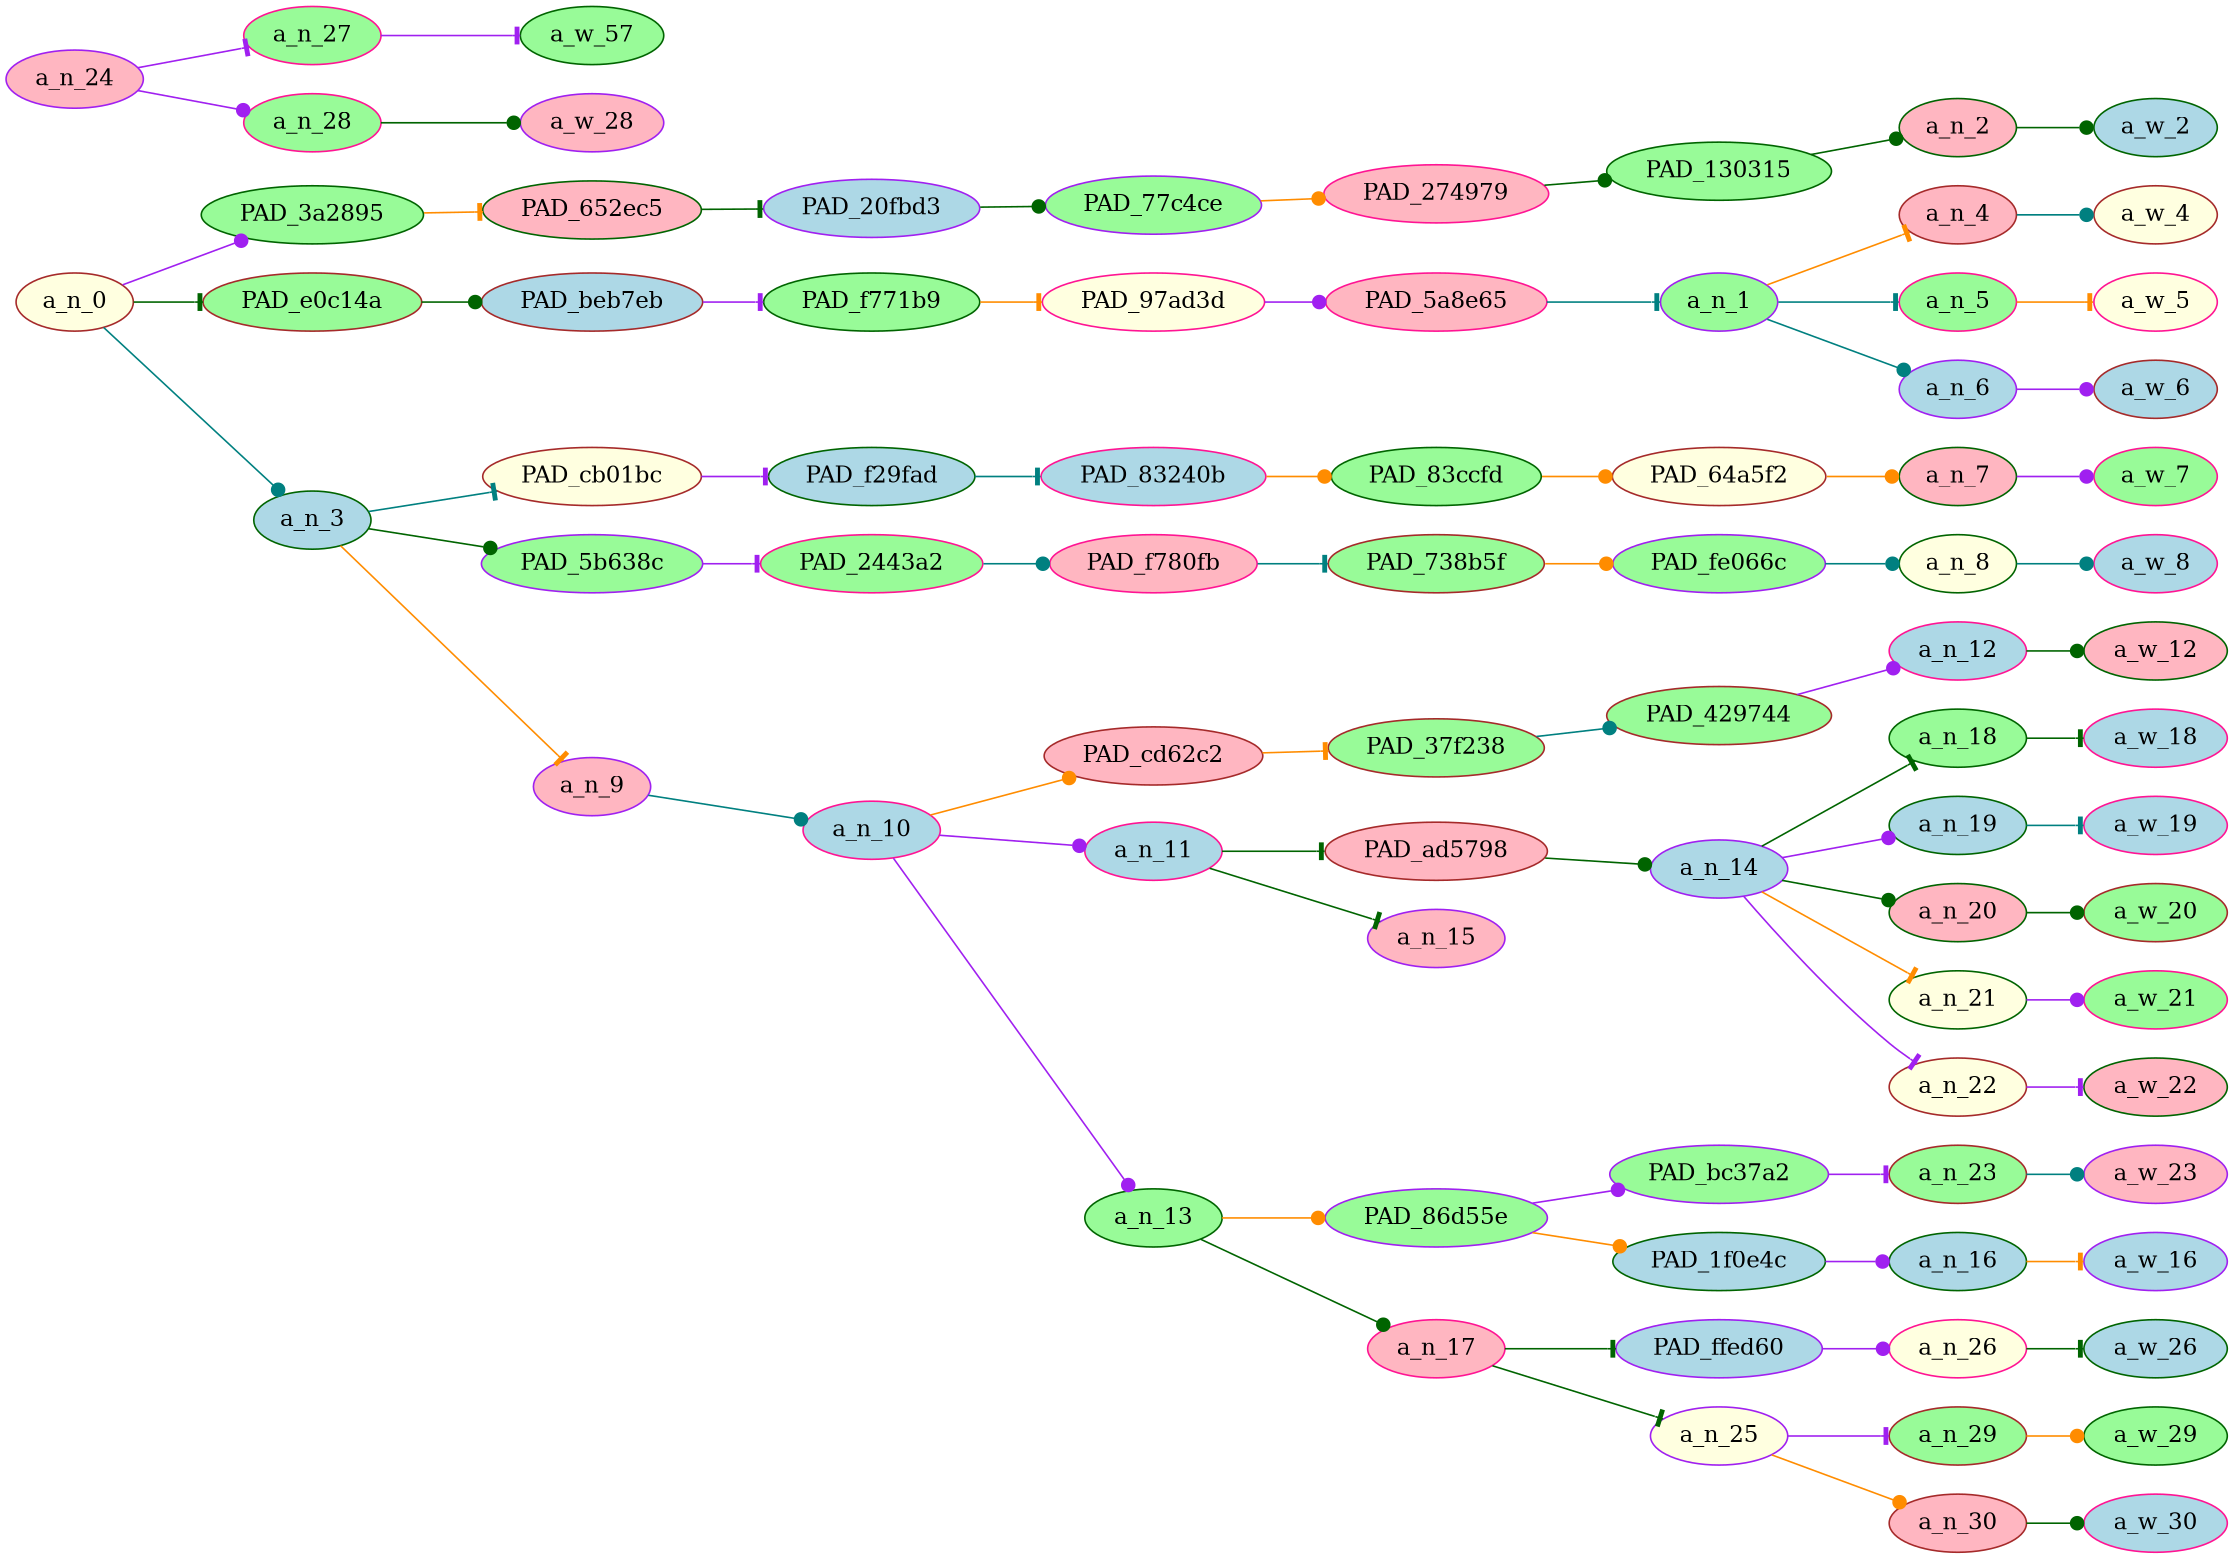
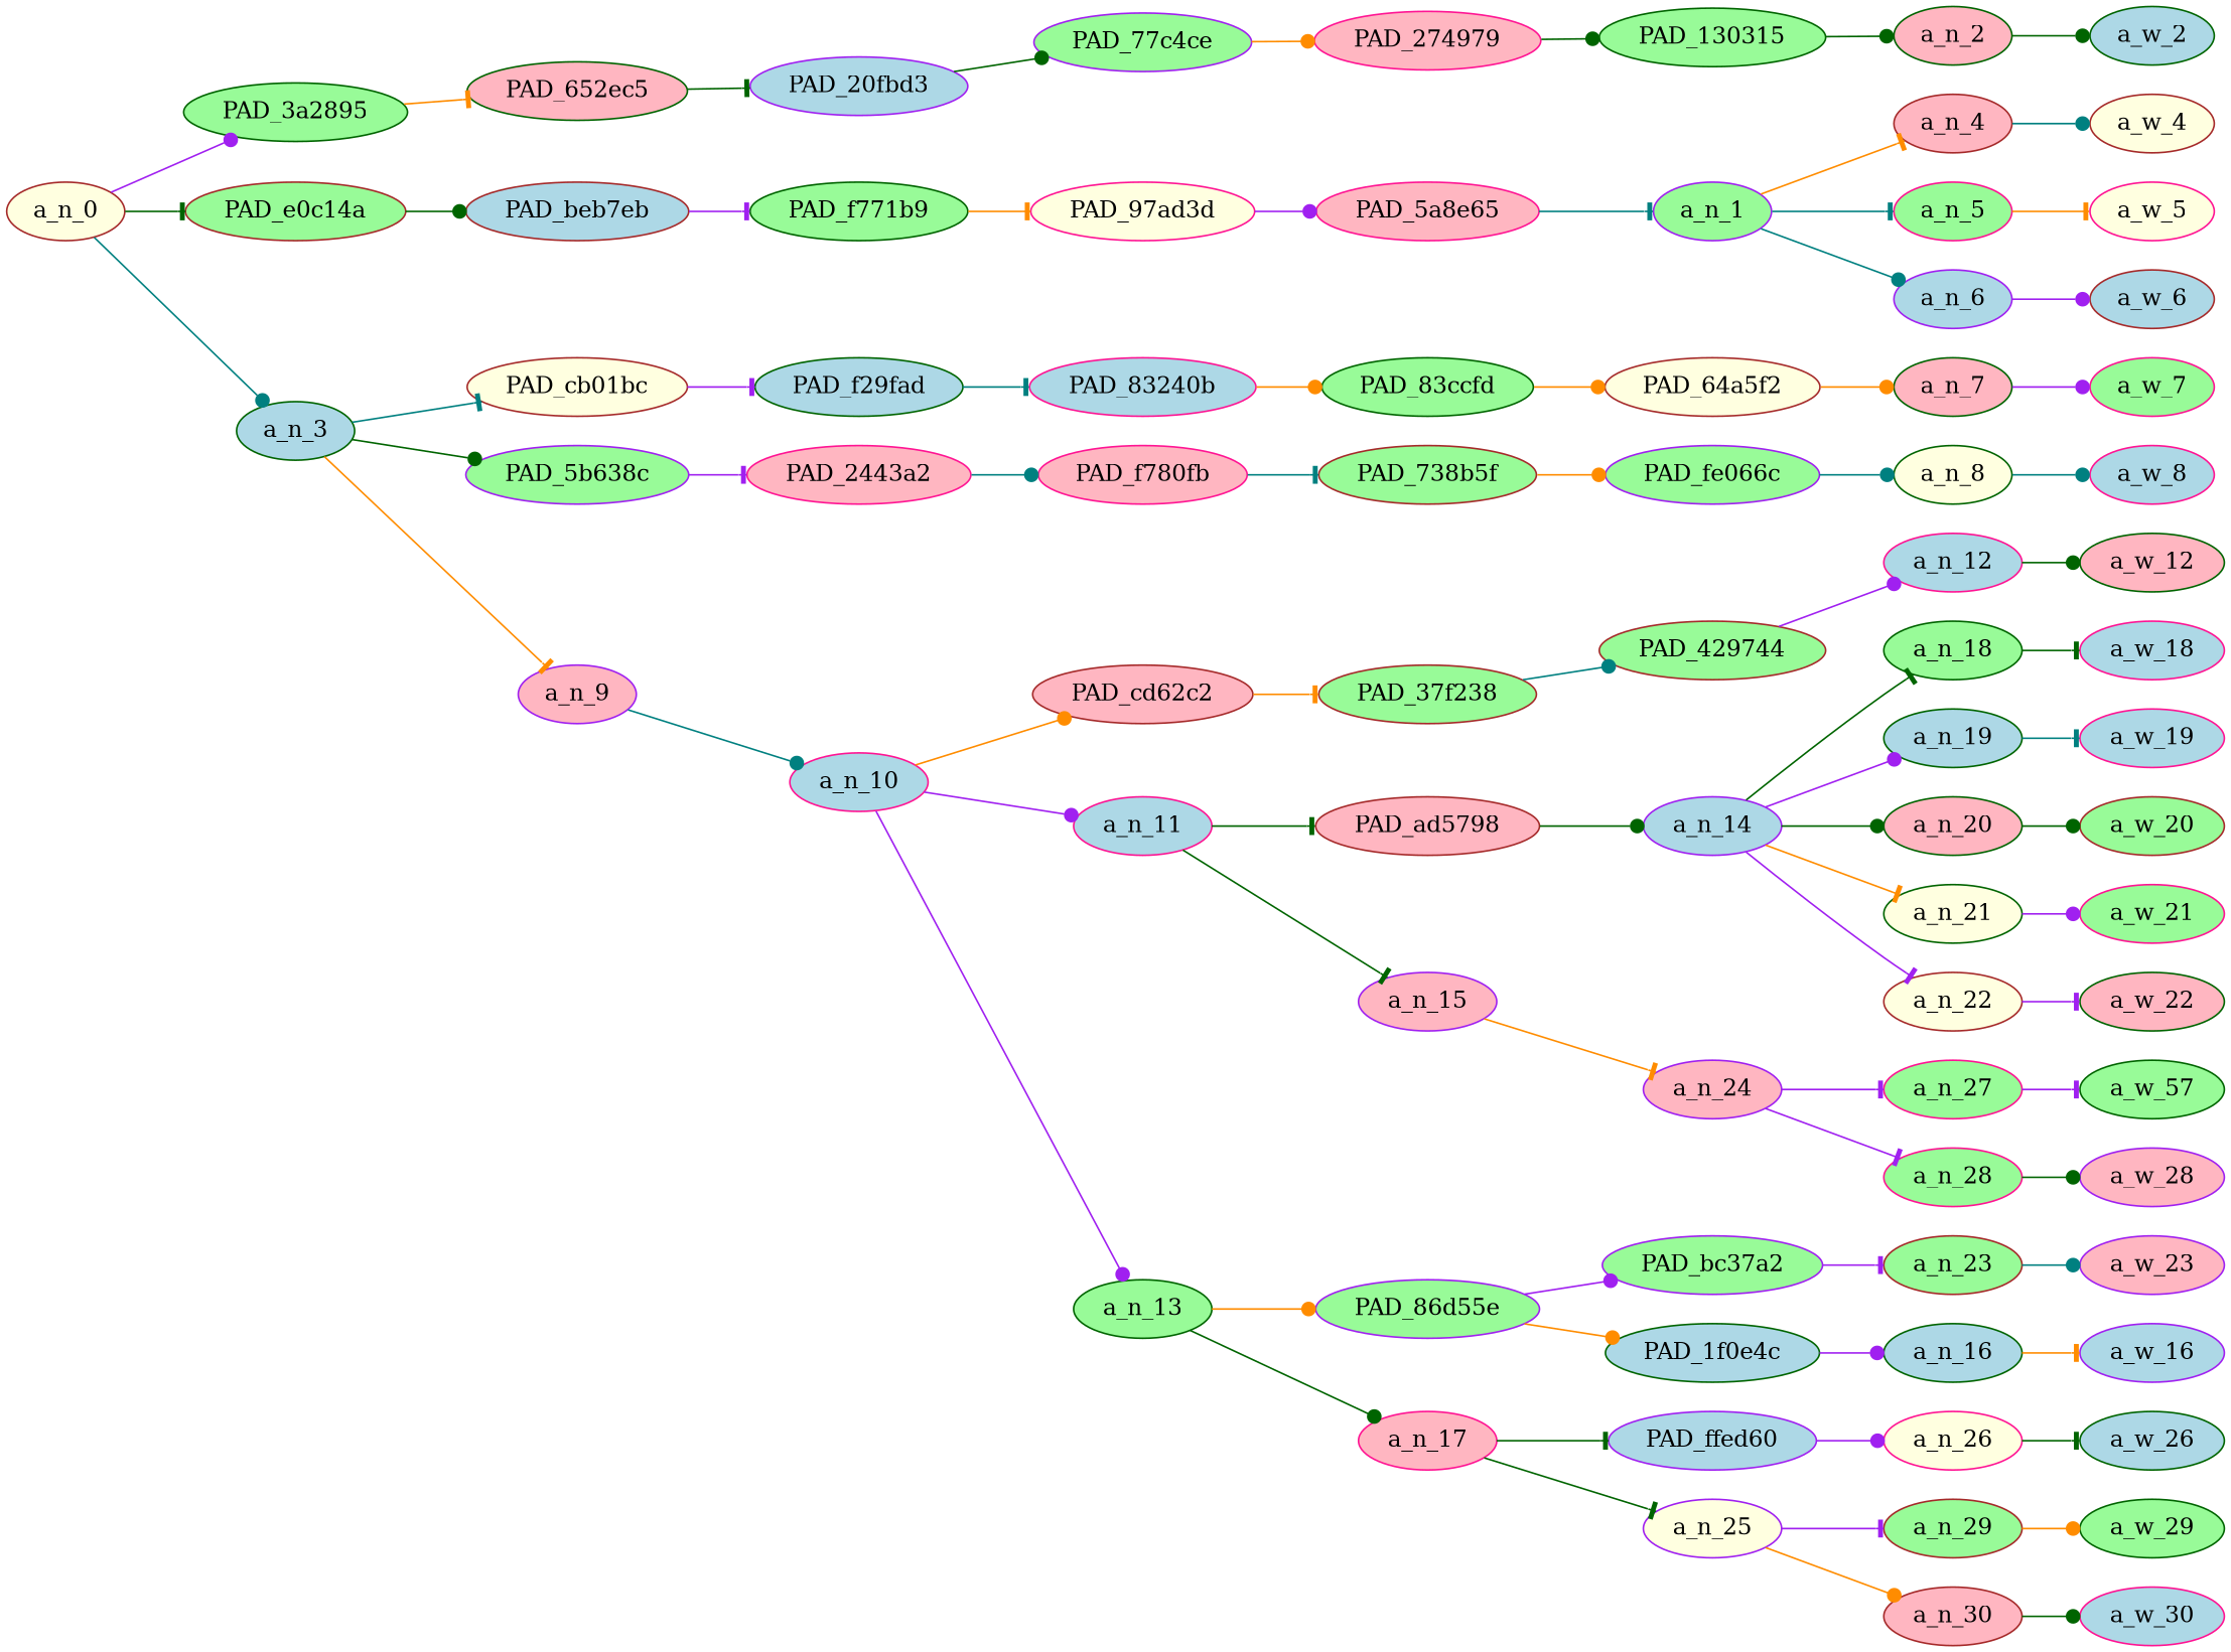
  strict digraph {
    rankdir=LR
    node [color=darkgreen div_dir=-1 fillcolor=palegreen index=0 level=1 style=filled text_span="[3]" value=0.03800321]
    edge [arrowhead=dot color=purple]
    a_n_0 [color=brown div_dir=1 fillcolor=lightyellow level=8 text_span="[0, 1, 2, 3, 4, 5, 6, 7, 8, 9, 10, 11, 12, 13, 14, 15, 16, 17, 18]" value=1.00000001]
    PAD_3a2895 [index=1 level=7]
    n3 [color=brown div_dir=1 label=PAD_e0c14a level=7 text_span="[0, 1, 2]" value=0.24397546]
    a_n_3 [fillcolor=lightblue index=2 level=7 text_span="[4, 5, 6, 7, 8, 9, 10, 11, 12, 13, 14, 15, 16, 17, 18]" value=0.71793018]
    PAD_652ec5 [fillcolor=lightpink index=1 level=6]
    PAD_beb7eb [color=brown div_dir=1 fillcolor=lightblue level=6 text_span="[0, 1, 2]" value=0.24397546]
    PAD_cb01bc [color=brown fillcolor=lightyellow index=2 level=6 text_span="[4]" value=0.03679803]
    PAD_5b638c [color=purple div_dir=1 index=3 level=6 text_span="[5]" value=0.05486299]
    a_n_9 [color=purple fillcolor=lightpink index=4 level=6 text_span="[6, 7, 8, 9, 10, 11, 12, 13, 14, 15, 16, 17, 18]" value=0.62624525]
    PAD_20fbd3 [color=purple fillcolor=lightblue index=1 level=5]
    PAD_f771b9 [div_dir=1 level=5 text_span="[0, 1, 2]" value=0.24397546]
    PAD_f29fad [fillcolor=lightblue index=2 level=5 text_span="[4]" value=0.03679803]
-   PAD_2443a2 [color=deeppink div_dir=1 index=3 level=5 text_span="[5]" value=0.05486299]
+   PAD_2443a2 [color=deeppink div_dir=1 fillcolor=lightpink index=3 level=5 text_span="[5]" value=0.05486299]
    a_n_10 [color=deeppink fillcolor=lightblue index=4 level=5 text_span="[6, 7, 8, 9, 10, 11, 12, 13, 14, 15, 16, 17, 18]" value=0.62620350]
    PAD_77c4ce [color=purple index=1 level=4]
    PAD_274979 [color=deeppink fillcolor=lightpink index=1 level=3]
    PAD_130315 [index=1 level=2]
    a_n_2 [fillcolor=lightpink index=3]
    a_w_2 [div_dir=0 fillcolor=lightblue index=3 level=0 value=instead]
    PAD_97ad3d [color=deeppink div_dir=1 fillcolor=lightyellow level=4 text_span="[0, 1, 2]" value=0.24397546]
    PAD_5a8e65 [color=deeppink div_dir=1 fillcolor=lightpink level=3 text_span="[0, 1, 2]" value=0.24397546]
    a_n_1 [color=purple div_dir=1 level=2 text_span="[0, 1, 2]" value=0.24397546]
    a_n_4 [color=brown div_dir=1 fillcolor=lightpink text_span="[0]" value=0.06023347]
    a_n_5 [color=deeppink div_dir=1 index=1 text_span="[1]" value=0.08365484]
    a_n_6 [color=purple div_dir=1 fillcolor=lightblue index=2 text_span="[2]" value=0.09931422]
    a_w_4 [color=brown div_dir=0 fillcolor=lightyellow level=0 text_span="[0]" value="<user>"]
    a_w_5 [color=deeppink div_dir=0 fillcolor=lightyellow index=1 level=0 text_span="[1]" value="<user>1"]
    a_w_6 [color=brown div_dir=0 fillcolor=lightblue index=2 level=0 text_span="[2]" value="<user>2"]
    PAD_83240b [color=deeppink fillcolor=lightblue index=2 level=4 text_span="[4]" value=0.03679803]
    PAD_f780fb [color=deeppink div_dir=1 fillcolor=lightpink index=3 level=4 text_span="[5]" value=0.05486299]
    PAD_cd62c2 [color=brown fillcolor=lightpink index=5 level=4 text_span="[14]" value=0.04450281]
    a_n_11 [color=deeppink fillcolor=lightblue index=4 level=4 text_span="[6, 7, 8, 9, 10, 11, 12, 13]" value=0.44618818]
    a_n_13 [div_dir=1 index=6 level=4 text_span="[15, 16, 17, 18]" value=0.13547076]
    PAD_83ccfd [index=2 level=3 text_span="[4]" value=0.03679803]
    PAD_64a5f2 [color=brown fillcolor=lightyellow index=2 level=2 text_span="[4]" value=0.03679803]
    a_n_7 [fillcolor=lightpink index=4 text_span="[4]" value=0.03679803]
    a_w_7 [color=deeppink div_dir=0 index=4 level=0 text_span="[4]" value=break]
    PAD_738b5f [color=brown div_dir=1 index=3 level=3 text_span="[5]" value=0.05486299]
    PAD_fe066c [color=purple div_dir=1 index=3 level=2 text_span="[5]" value=0.05486299]
    a_n_8 [div_dir=1 fillcolor=lightyellow index=5 text_span="[5]" value=0.05486299]
    a_w_8 [color=deeppink div_dir=0 fillcolor=lightblue index=5 level=0 text_span="[5]" value=pakistan]
    PAD_37f238 [color=brown index=6 level=3 text_span="[14]" value=0.04450281]
    PAD_ad5798 [color=brown fillcolor=lightpink index=4 level=3 text_span="[6, 7, 8, 9, 10]" value=0.35271029]
    a_n_15 [color=purple div_dir=1 fillcolor=lightpink index=5 level=3 text_span="[11, 12, 13]" value=0.09344544]
    PAD_86d55e [color=purple index=7 level=3 text_span="[15]" value=0.03060680]
    a_n_17 [color=deeppink div_dir=1 fillcolor=lightpink index=8 level=3 text_span="[16, 17, 18]" value=0.10483484]
    n47 [color=brown index=7 label=PAD_429744 level=2 text_span="[14]" value=0.04450281]
    a_n_14 [color=purple fillcolor=lightblue index=4 level=2 text_span="[6, 7, 8, 9, 10]" value=0.35271029]
    a_n_24 [color=purple div_dir=1 fillcolor=lightpink index=6 level=2 text_span="[12, 13]" value=0.06104704]
    PAD_bc37a2 [color=purple index=5 level=2 text_span="[11]" value=0.03236760]
    PAD_1f0e4c [fillcolor=lightblue index=8 level=2 text_span="[15]" value=0.03060680]
    PAD_ffed60 [color=purple div_dir=1 fillcolor=lightblue index=10 level=2 text_span="[18]" value=0.04290067]
    a_n_25 [color=purple fillcolor=lightyellow index=9 level=2 text_span="[16, 17]" value=0.06188600]
    a_n_12 [color=deeppink fillcolor=lightblue index=14 text_span="[14]" value=0.04450281]
    a_w_12 [div_dir=0 fillcolor=lightpink index=14 level=0 text_span="[14]" value=i]
    a_n_18 [index=6 text_span="[6]" value=0.03588527]
    a_n_19 [fillcolor=lightblue index=7 text_span="[7]" value=0.06267852]
    a_n_20 [fillcolor=lightpink index=8 text_span="[8]" value=0.10290896]
    a_n_21 [fillcolor=lightyellow index=9 text_span="[9]" value=0.08297009]
    a_n_22 [color=brown div_dir=1 fillcolor=lightyellow index=10 text_span="[10]" value=0.06820204]
    a_n_23 [color=brown index=11 text_span="[11]" value=0.03236760]
    a_n_27 [color=deeppink div_dir=1 index=12 text_span="[12]" value=0.02167827]
    a_n_28 [color=deeppink div_dir=1 index=13 text_span="[13]" value=0.03932091]
    a_w_18 [color=deeppink div_dir=0 fillcolor=lightblue index=6 level=0 text_span="[6]" value=no]
    a_w_19 [color=deeppink div_dir=0 fillcolor=lightblue index=7 level=0 text_span="[7]" value=illegal]
    a_w_20 [color=brown div_dir=0 index=8 level=0 text_span="[8]" value=pak]
    a_w_21 [color=deeppink div_dir=0 index=9 level=0 text_span="[9]" value=muslim]
    a_w_22 [div_dir=0 fillcolor=lightpink index=10 level=0 text_span="[10]" value=immigrants]
    a_w_23 [color=purple div_dir=0 fillcolor=lightpink index=11 level=0 text_span="[11]" value=allowed]
    n70 [div_dir=0 index=12 label=a_w_57 level=0 text_span="[12]" value=in]
    a_w_28 [color=purple div_dir=0 fillcolor=lightpink index=13 level=0 text_span="[13]" value=india]
    a_n_16 [fillcolor=lightblue index=15 text_span="[15]" value=0.03060680]
    a_n_26 [color=deeppink div_dir=1 fillcolor=lightyellow index=18 text_span="[18]" value=0.04290067]
    a_n_29 [color=brown index=16 text_span="[16]" value=0.02180592]
    a_n_30 [color=brown fillcolor=lightpink index=17 text_span="[17]" value=0.04001824]
    a_w_16 [color=purple div_dir=0 fillcolor=lightblue index=15 level=0 text_span="[15]" value=mean]
    a_w_26 [div_dir=0 fillcolor=lightblue index=18 level=0 text_span="[18]" value=illegal1]
    a_w_29 [div_dir=0 index=16 level=0 text_span="[16]" value=the]
    a_w_30 [color=deeppink div_dir=0 fillcolor=lightblue index=17 level=0 text_span="[17]" value=word]
    a_n_0 -> PAD_3a2895
    a_n_0 -> n3 [arrowhead=tee color=darkgreen]
    a_n_0 -> a_n_3 [color=teal]
    PAD_3a2895 -> PAD_652ec5 [arrowhead=tee color=darkorange]
    n3 -> PAD_beb7eb [color=darkgreen]
    a_n_3 -> PAD_cb01bc [arrowhead=tee color=teal]
    a_n_3 -> PAD_5b638c [color=darkgreen]
    a_n_3 -> a_n_9 [arrowhead=tee color=darkorange]
    PAD_652ec5 -> PAD_20fbd3 [arrowhead=tee color=darkgreen]
    PAD_beb7eb -> PAD_f771b9 [arrowhead=tee]
    PAD_cb01bc -> PAD_f29fad [arrowhead=tee]
    PAD_5b638c -> PAD_2443a2 [arrowhead=tee]
    a_n_9 -> a_n_10 [color=teal]
    PAD_20fbd3 -> PAD_77c4ce [color=darkgreen]
    PAD_f771b9 -> PAD_97ad3d [arrowhead=tee color=darkorange]
    PAD_f29fad -> PAD_83240b [arrowhead=tee color=teal]
    PAD_2443a2 -> PAD_f780fb [color=teal]
    a_n_10 -> PAD_cd62c2 [color=darkorange]
    a_n_10 -> a_n_11
    a_n_10 -> a_n_13
    PAD_77c4ce -> PAD_274979 [color=darkorange]
    PAD_274979 -> PAD_130315 [color=darkgreen]
    PAD_130315 -> a_n_2 [color=darkgreen]
    a_n_2 -> a_w_2 [color=darkgreen]
    PAD_97ad3d -> PAD_5a8e65
    PAD_5a8e65 -> a_n_1 [arrowhead=tee color=teal]
    a_n_1 -> a_n_4 [arrowhead=tee color=darkorange]
    a_n_1 -> a_n_5 [arrowhead=tee color=teal]
    a_n_1 -> a_n_6 [color=teal]
    a_n_4 -> a_w_4 [color=teal]
    a_n_5 -> a_w_5 [arrowhead=tee color=darkorange]
    a_n_6 -> a_w_6
    PAD_83240b -> PAD_83ccfd [color=darkorange]
    PAD_f780fb -> PAD_738b5f [arrowhead=tee color=teal]
    PAD_cd62c2 -> PAD_37f238 [arrowhead=tee color=darkorange]
    a_n_11 -> PAD_ad5798 [arrowhead=tee color=darkgreen]
    a_n_11 -> a_n_15 [arrowhead=tee color=darkgreen]
    a_n_13 -> PAD_86d55e [color=darkorange]
    a_n_13 -> a_n_17 [color=darkgreen]
    PAD_83ccfd -> PAD_64a5f2 [color=darkorange]
    PAD_64a5f2 -> a_n_7 [color=darkorange]
    a_n_7 -> a_w_7
    PAD_738b5f -> PAD_fe066c [color=darkorange]
    PAD_fe066c -> a_n_8 [color=teal]
    a_n_8 -> a_w_8 [color=teal]
    PAD_37f238 -> n47 [color=teal]
    PAD_ad5798 -> a_n_14 [color=darkgreen]
+   a_n_15 -> a_n_24 [arrowhead=tee color=darkorange]
    PAD_86d55e -> PAD_bc37a2
    PAD_86d55e -> PAD_1f0e4c [color=darkorange]
    a_n_17 -> PAD_ffed60 [arrowhead=tee color=darkgreen]
    a_n_17 -> a_n_25 [arrowhead=tee color=darkgreen]
    n47 -> a_n_12
    a_n_14 -> a_n_18 [arrowhead=tee color=darkgreen]
    a_n_14 -> a_n_19
    a_n_14 -> a_n_20 [color=darkgreen]
    a_n_14 -> a_n_21 [arrowhead=tee color=darkorange]
    a_n_14 -> a_n_22 [arrowhead=tee]
    a_n_24 -> a_n_27 [arrowhead=tee]
-   a_n_24 -> a_n_28
+   a_n_24 -> a_n_28 [arrowhead=tee]
    PAD_bc37a2 -> a_n_23 [arrowhead=tee]
    PAD_1f0e4c -> a_n_16
    PAD_ffed60 -> a_n_26
    a_n_25 -> a_n_29 [arrowhead=tee]
    a_n_25 -> a_n_30 [color=darkorange]
    a_n_12 -> a_w_12 [color=darkgreen]
    a_n_18 -> a_w_18 [arrowhead=tee color=darkgreen]
    a_n_19 -> a_w_19 [arrowhead=tee color=teal]
    a_n_20 -> a_w_20 [color=darkgreen]
    a_n_21 -> a_w_21
    a_n_22 -> a_w_22 [arrowhead=tee]
    a_n_23 -> a_w_23 [color=teal]
    a_n_27 -> n70 [arrowhead=tee]
    a_n_28 -> a_w_28 [color=darkgreen]
    a_n_16 -> a_w_16 [arrowhead=tee color=darkorange]
    a_n_26 -> a_w_26 [arrowhead=tee color=darkgreen]
    a_n_29 -> a_w_29 [color=darkorange]
    a_n_30 -> a_w_30 [color=darkgreen]
  }
